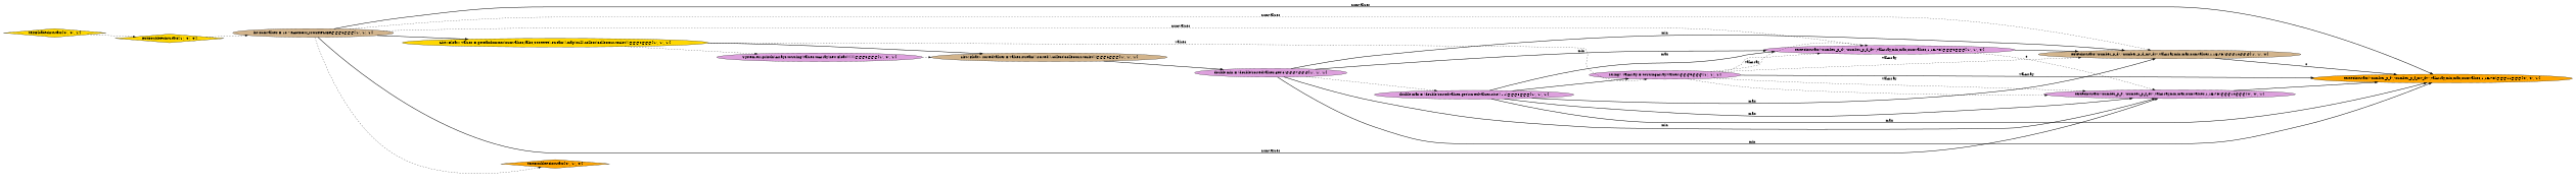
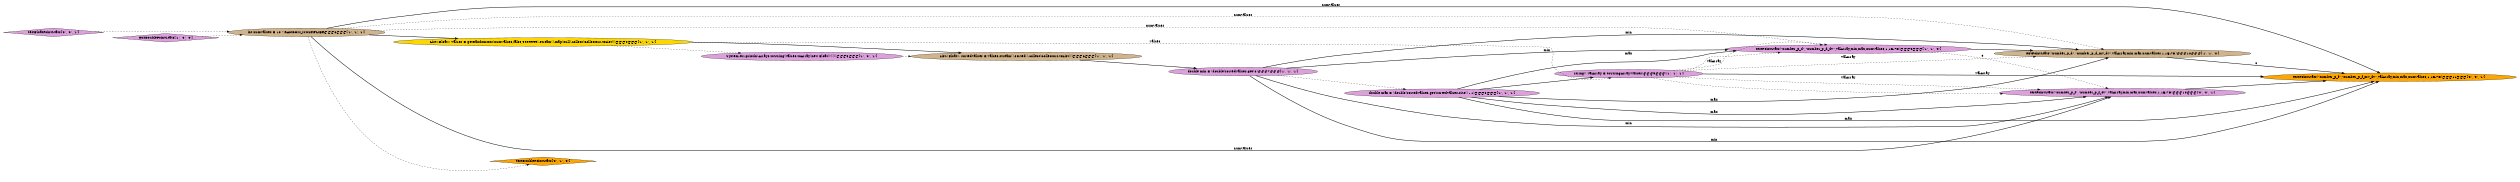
  digraph {
    rankdir=LR
    node [fillcolor=plum shape=ellipse style=filled]
    edge [style=bold]
-   n1 [fillcolor=gold label="testFloatPointStats['0', '0', '1']" shape=diamond]
+   n1 [label="testFloatPointStats['0', '0', '1']" shape=diamond]
    n2 [fillcolor=tan label="int numValues = 10 * RANDOM_MULTIPLIER@@@3@@@['1', '1', '1']"]
    n3 [label="testPointStats(\"number_p_d\",\"number_p_d_dv\",valArray,min,max,numValues,1,1E-7D)@@@9@@@['1', '1', '0']"]
    n4 [fillcolor=tan label="testPointStats(\"number_p_d\",\"number_p_d_mv_dv\",valArray,min,max,numValues,1,1E-7D)@@@10@@@['1', '1', '0']"]
    n5 [label="testPointStats(\"number_p_f\",\"number_p_f_dv\",valArray,min,max,numValues,1,1E-7D)@@@10@@@['0', '0', '1']"]
    n6 [fillcolor=gold label="List<Float> values = getRandomInts(numValues,false,9999999).stream().map(null).collect(Collectors.toList())@@@4@@@['1', '1', '1']"]
    n7 [fillcolor=orange label="testPointStats(\"number_p_f\",\"number_p_f_mv_dv\",valArray,min,max,numValues,1,1E-7D)@@@11@@@['0', '0', '1']"]
    n8 [fillcolor=orange label="testDoublePointStats['0', '1', '0']" shape=diamond]
    n9 [fillcolor=tan label="List<Float> sortedValues = values.stream().sorted().collect(Collectors.toList())@@@6@@@['1', '1', '1']"]
    n10 [label="System.err.println(Arrays.toString(values.toArray(new Float(((()))@@@5@@@['1', '0', '1']"]
    n11 [label="String(( valArray = toStringArray(values)@@@9@@@['1', '1', '1']"]
    n12 [label="double min = (double)sortedValues.get(0)@@@7@@@['1', '1', '1']"]
    n13 [label="double max = (double)sortedValues.get(sortedValues.size() - 1)@@@8@@@['1', '1', '1']"]
-   n14 [fillcolor=gold label="testDoublePointStats['1', '0', '0']" shape=diamond]
-   n1 -> n14 [style=dashed]
+   n14 [label="testDoublePointStats['1', '0', '0']" shape=diamond]
+   n1 -> n2 [style=dashed]
    n2 -> n3 [label=numValues style=dashed]
    n2 -> n4 [label=numValues style=dashed]
    n2 -> n5 [label=numValues]
    n2 -> n6
    n2 -> n7 [label=numValues]
    n2 -> n8 [style=dashed]
    n3 -> n4
    n3 -> n5 [label=0 style=dashed]
    n4 -> n7 [label=0]
    n5 -> n7
    n6 -> n9
    n6 -> n10 [style=dashed]
    n6 -> n11 [label=values style=dashed]
    n9 -> n12
    n10 -> n9 [style=dashed]
    n11 -> n3 [style=dashed]
    n11 -> n3 [label=valArray style=dashed]
    n11 -> n4 [label=valArray style=dashed]
    n11 -> n5 [style=dashed]
    n11 -> n5 [label=valArray style=dashed]
    n11 -> n7 [label=valArray]
    n12 -> n3 [label=min]
    n12 -> n4 [label=min]
    n12 -> n5 [label=min]
    n12 -> n7 [label=min]
    n12 -> n13 [style=dashed]
    n13 -> n3 [label=max]
    n13 -> n4 [label=max]
    n13 -> n5 [label=max]
    n13 -> n7 [label=max]
    n13 -> n11
    n14 -> n2 [style=dashed]
  }
